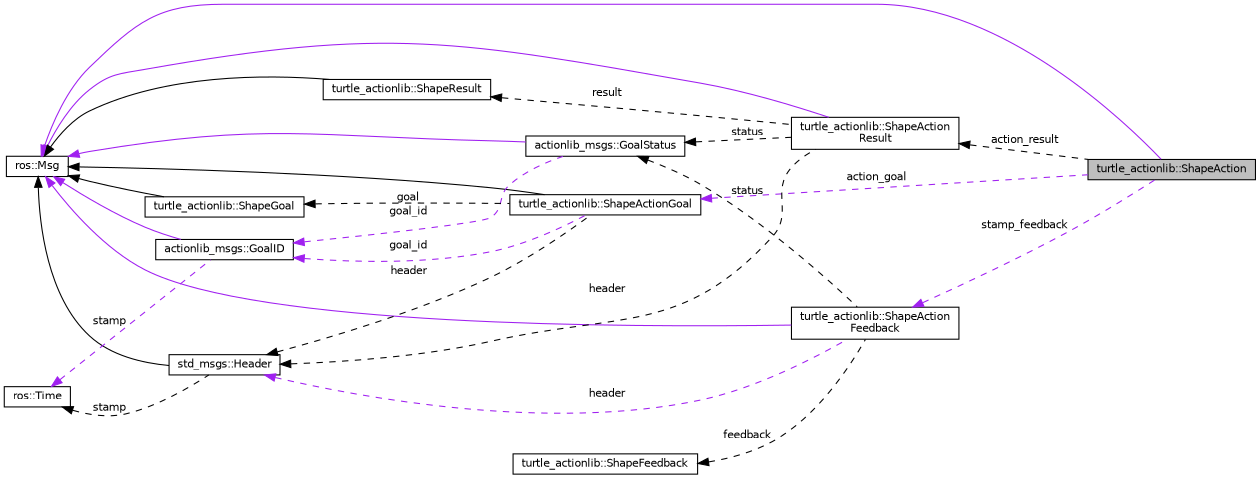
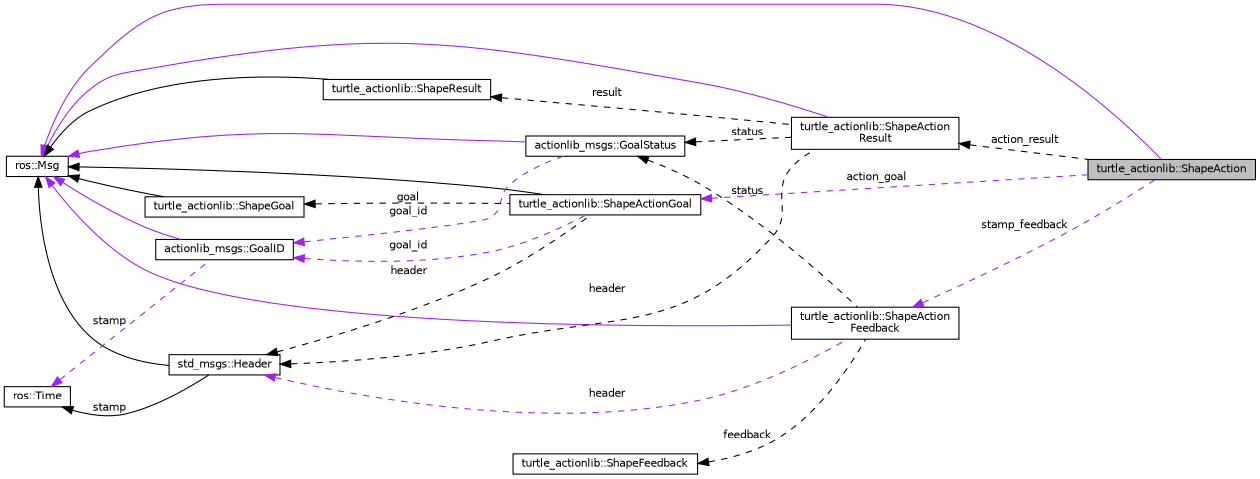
  digraph {
    rankdir=LR
    node [color=black fillcolor=white fontname=Helvetica fontsize=10 shape=record style=filled]
    edge [color=black dir=back fontname=Helvetica fontsize=10 labelfontname=Helvetica labelfontsize=10 style=dashed]
    n1 [fillcolor=grey75 fontcolor=black height=0.2 label="turtle_actionlib::ShapeAction" width=0.4]
    n2 [height=0.2 label="ros::Msg" width=0.4]
    n3 [height=0.2 label="turtle_actionlib::ShapeActionGoal" width=0.4]
    n4 [height=0.2 label="actionlib_msgs::GoalID" width=0.4]
    n5 [height=0.2 label="std_msgs::Header" width=0.4]
    n6 [height=0.2 label="turtle_actionlib::ShapeGoal" width=0.4]
    n7 [height=0.2 label="turtle_actionlib::ShapeAction\lFeedback" width=0.4]
    n8 [height=0.2 label="actionlib_msgs::GoalStatus" width=0.4]
    n9 [height=0.2 label="turtle_actionlib::ShapeAction\lResult" width=0.4]
    n10 [height=0.2 label="turtle_actionlib::ShapeResult" width=0.4]
    n11 [height=0.2 label="turtle_actionlib::ShapeFeedback" width=0.4]
    n12 [height=0.2 label="ros::Time" width=0.4]
    n2 -> n1 [color=purple style=solid]
    n2 -> n3 [style=solid]
    n2 -> n4 [color=purple style=solid]
    n2 -> n5 [style=solid]
    n2 -> n6 [style=solid]
    n2 -> n7 [color=purple style=solid]
    n2 -> n8 [color=purple style=solid]
    n2 -> n9 [color=purple style=solid]
    n2 -> n10 [style=solid]
    n3 -> n1 [color=purple label=" action_goal"]
    n4 -> n3 [color=purple label=" goal_id"]
    n4 -> n8 [color=purple label=" goal_id"]
    n5 -> n3 [label=" header"]
    n5 -> n7 [color=purple label=" header"]
    n5 -> n9 [label=" header"]
    n6 -> n3 [label=" goal"]
    n7 -> n1 [color=purple label=" stamp_feedback"]
    n8 -> n7 [label=" status"]
    n8 -> n9 [label=" status"]
    n9 -> n1 [label=" action_result"]
    n10 -> n9 [label=" result"]
    n11 -> n7 [label=" feedback"]
    n12 -> n4 [color=purple label=" stamp"]
-   n12 -> n5 [label=" stamp"]
+   n12 -> n5 [label=" stamp" style=solid]
  }
